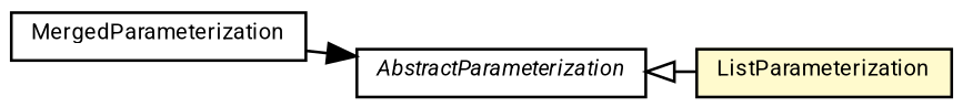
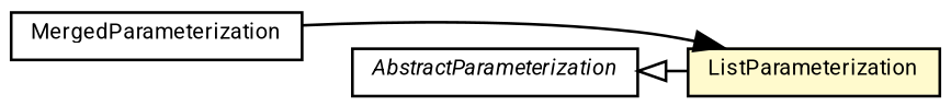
  digraph {
    fontname="DejaVu Sans"
    nodesep=0.15
    rankdir=LR
    ranksep=0.25
    node [fontcolor=black fontname="DejaVu Sans" fontsize=8 margin=0 shape=plaintext]
    edge [color=black fontname="DejaVu Sans" fontsize=7 labelfontname=Roboto labelfontsize=7]
    n1 [height=0 label=<<table title="de.lmu.ifi.dbs.elki.utilities.optionhandling.parameterization.ListParameterization" border="0" cellborder="1" cellspacing="0" cellpadding="2" bgcolor="lemonChiffon" href="ListParameterization.html" target="_parent"> 		<tr><td><table border="0" cellspacing="0" cellpadding="1"> 		<tr><td align="center" balign="center"> <font face="Roboto">ListParameterization</font> </td></tr> 		</table></td></tr> 		</table>> width=0]
    n2 [height=0 label=<<table title="de.lmu.ifi.dbs.elki.utilities.optionhandling.parameterization.MergedParameterization" border="0" cellborder="1" cellspacing="0" cellpadding="2" href="MergedParameterization.html" target="_parent"> 		<tr><td><table border="0" cellspacing="0" cellpadding="1"> 		<tr><td align="center" balign="center"> <font face="Roboto">MergedParameterization</font> </td></tr> 		</table></td></tr> 		</table>> width=0]
    n3 [height=0 label=<<table title="de.lmu.ifi.dbs.elki.utilities.optionhandling.parameterization.AbstractParameterization" border="0" cellborder="1" cellspacing="0" cellpadding="2" href="AbstractParameterization.html" target="_parent"> 		<tr><td><table border="0" cellspacing="0" cellpadding="1"> 		<tr><td align="center" balign="center"> <font face="Roboto"><i>AbstractParameterization</i></font> </td></tr> 		</table></td></tr> 		</table>> width=0]
-   n2 -> n3 [arrowhead=normal weight=1]
+   n2 -> n1 [arrowhead=normal weight=1]
    n3 -> n1 [arrowtail=empty dir=back weight=10]
  }
